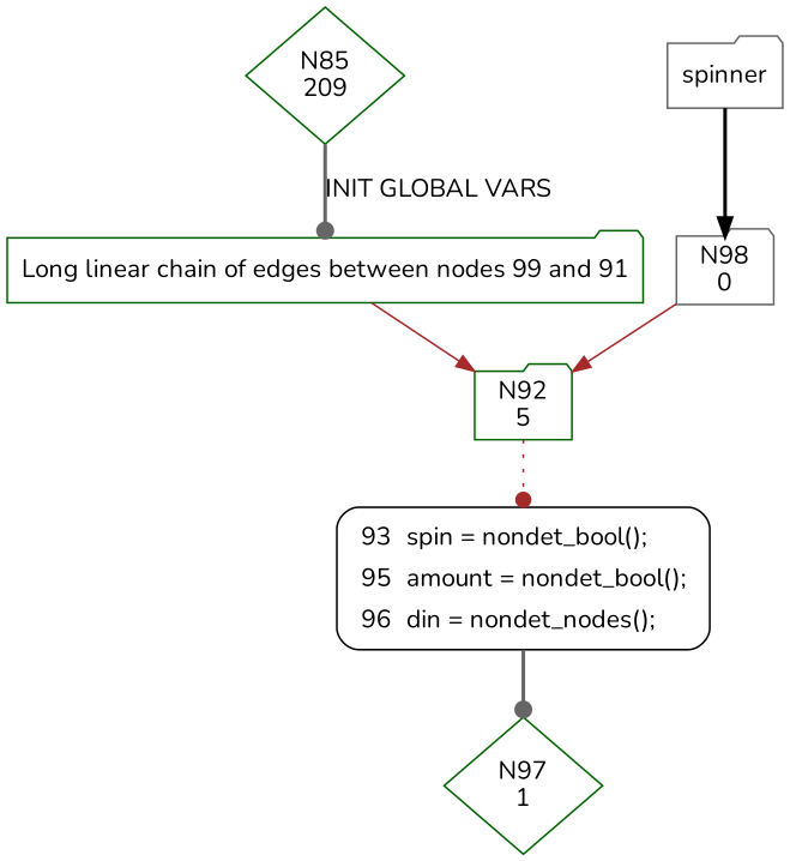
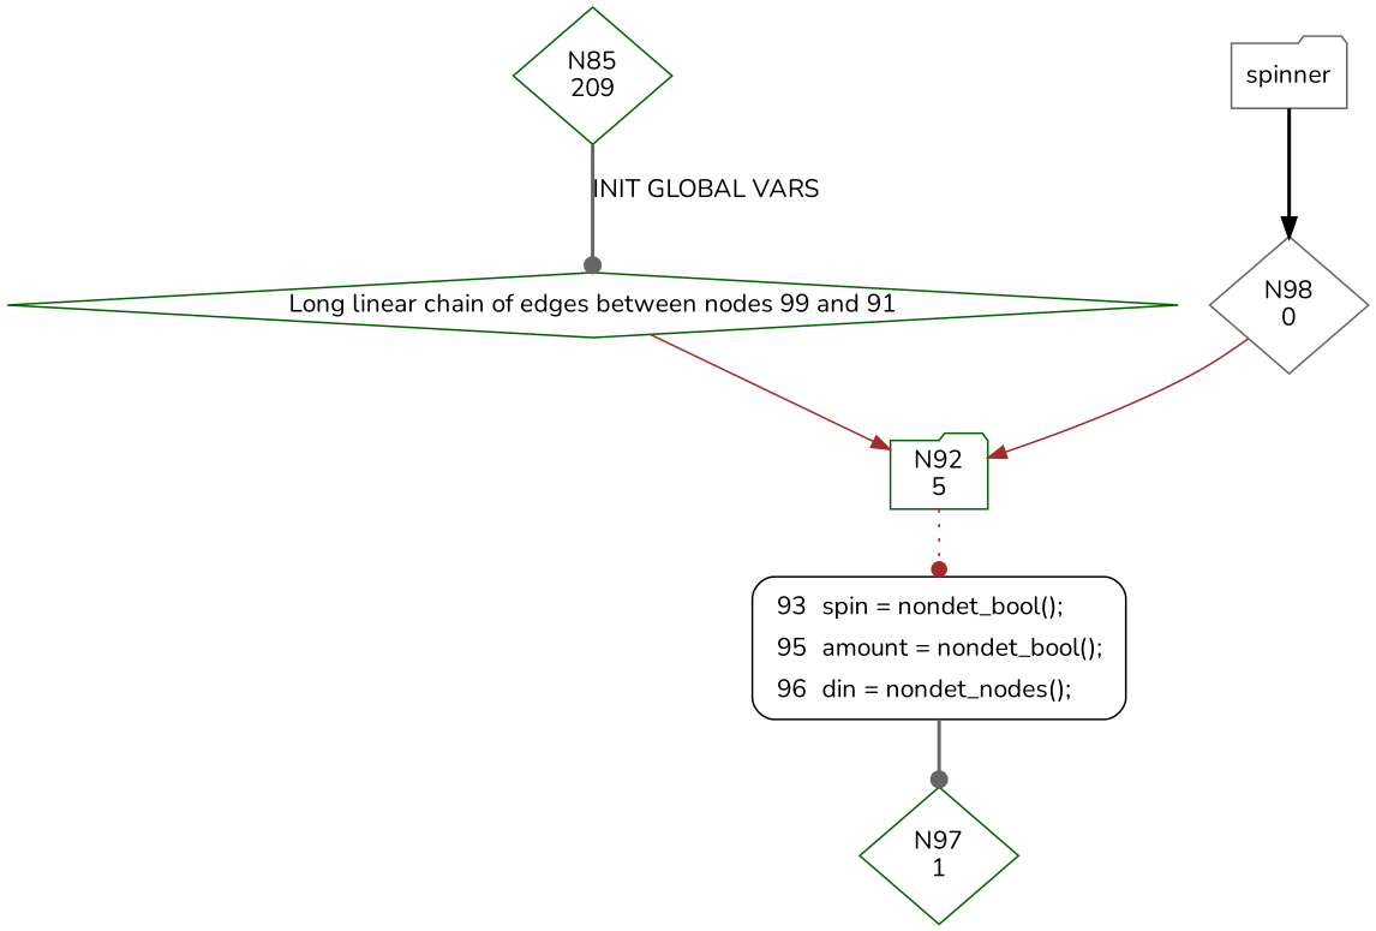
  digraph {
    fontname=Nunito
    node [color=darkgreen fontname=Nunito shape=diamond]
    edge [arrowhead=dot color=brown fontname=Nunito style=bold]
    n1 [label="N85\n209"]
-   n2 [fillcolor=white label="Long linear chain of edges between nodes 99 and 91" penwidth=1 shape=folder style="filled,bold"]
+   n2 [fillcolor=white label="Long linear chain of edges between nodes 99 and 91" penwidth=1 style="filled,bold"]
    n3 [label="N92\n5" shape=folder]
    n4 [fillcolor=white label=<<table border="0" cellborder="0" cellpadding="3" bgcolor="white"><tr><td align="right">93</td><td align="left">spin = nondet_bool();</td></tr><tr><td align="right">95</td><td align="left">amount = nondet_bool();</td></tr><tr><td align="right">96</td><td align="left">din = nondet_nodes();</td></tr></table>> penwidth=1 shape=Mrecord style="filled,bold" color=""]
    n5 [label="N97\n1"]
    n6 [color=gray40 label=spinner shape=folder]
-   n7 [color=gray40 label="N98\n0" shape=folder]
+   n7 [color=gray40 label="N98\n0"]
    n1 -> n2 [color=gray40 label="INIT GLOBAL VARS"]
    n2 -> n3 [arrowhead=normal style=solid]
    n3 -> n4 [style=dotted]
    n4 -> n5 [color=gray40]
    n6 -> n7 [arrowhead=normal color=black]
    n7 -> n3 [arrowhead=normal style=solid]
  }
